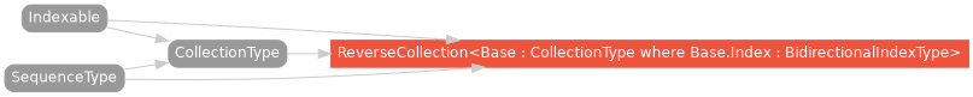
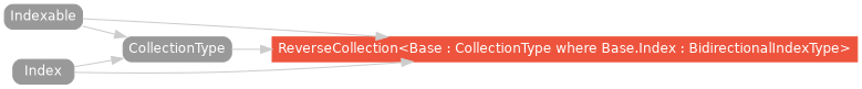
  strict digraph {
    rankdir=LR
    node [color="#999999" fillcolor="#999999" fontcolor=white fontname=Helvetica fontsize=12 margin="0.07,0.05" shape=box style="filled,rounded"]
    edge [color="#cccccc"]
    "ReverseCollection<Base : CollectionType where Base.Index : BidirectionalIndexType>" [color="#ee543d" fillcolor="#ee543d" height=0.3 style=filled]
    CollectionType [height=0.3]
    Indexable [height=0.3]
-   SequenceType [height=0.3]
+   SequenceType [height=0.3 label=Index]
    subgraph sub_1 {
      rank=max
      "ReverseCollection<Base : CollectionType where Base.Index : BidirectionalIndexType>"
    }
    CollectionType -> "ReverseCollection<Base : CollectionType where Base.Index : BidirectionalIndexType>"
    Indexable -> "ReverseCollection<Base : CollectionType where Base.Index : BidirectionalIndexType>"
    Indexable -> CollectionType
    SequenceType -> "ReverseCollection<Base : CollectionType where Base.Index : BidirectionalIndexType>"
    SequenceType -> CollectionType
  }
